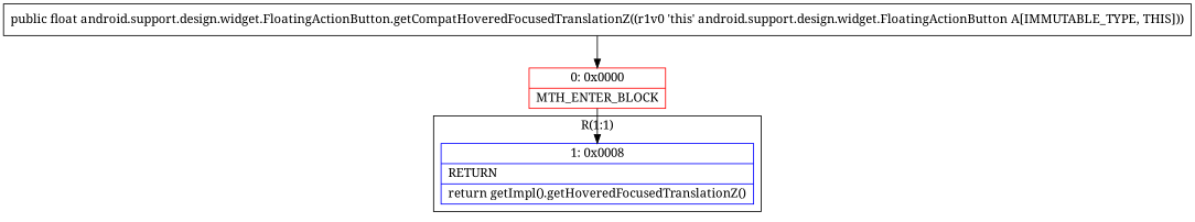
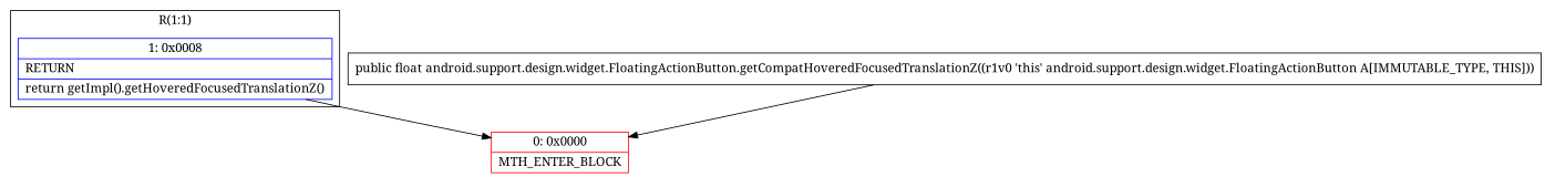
  digraph {
    fontname="Noto Serif"
    node [shape=record fontname="Noto Serif"]
    edge [fontname="Noto Serif"]
    n1 [color=blue label="{1\:\ 0x0008|RETURN\l|return getImpl().getHoveredFocusedTranslationZ()\l}"]
    n2 [color=red label="{0\:\ 0x0000|MTH_ENTER_BLOCK\l}"]
    n3 [label="{public float android.support.design.widget.FloatingActionButton.getCompatHoveredFocusedTranslationZ((r1v0 'this' android.support.design.widget.FloatingActionButton A[IMMUTABLE_TYPE, THIS])) }"]
    subgraph cluster_1 {
      label="R(1:1)"
      n1
    }
-   n2 -> n1
+   n1 -> n2
    n3 -> n2
  }
